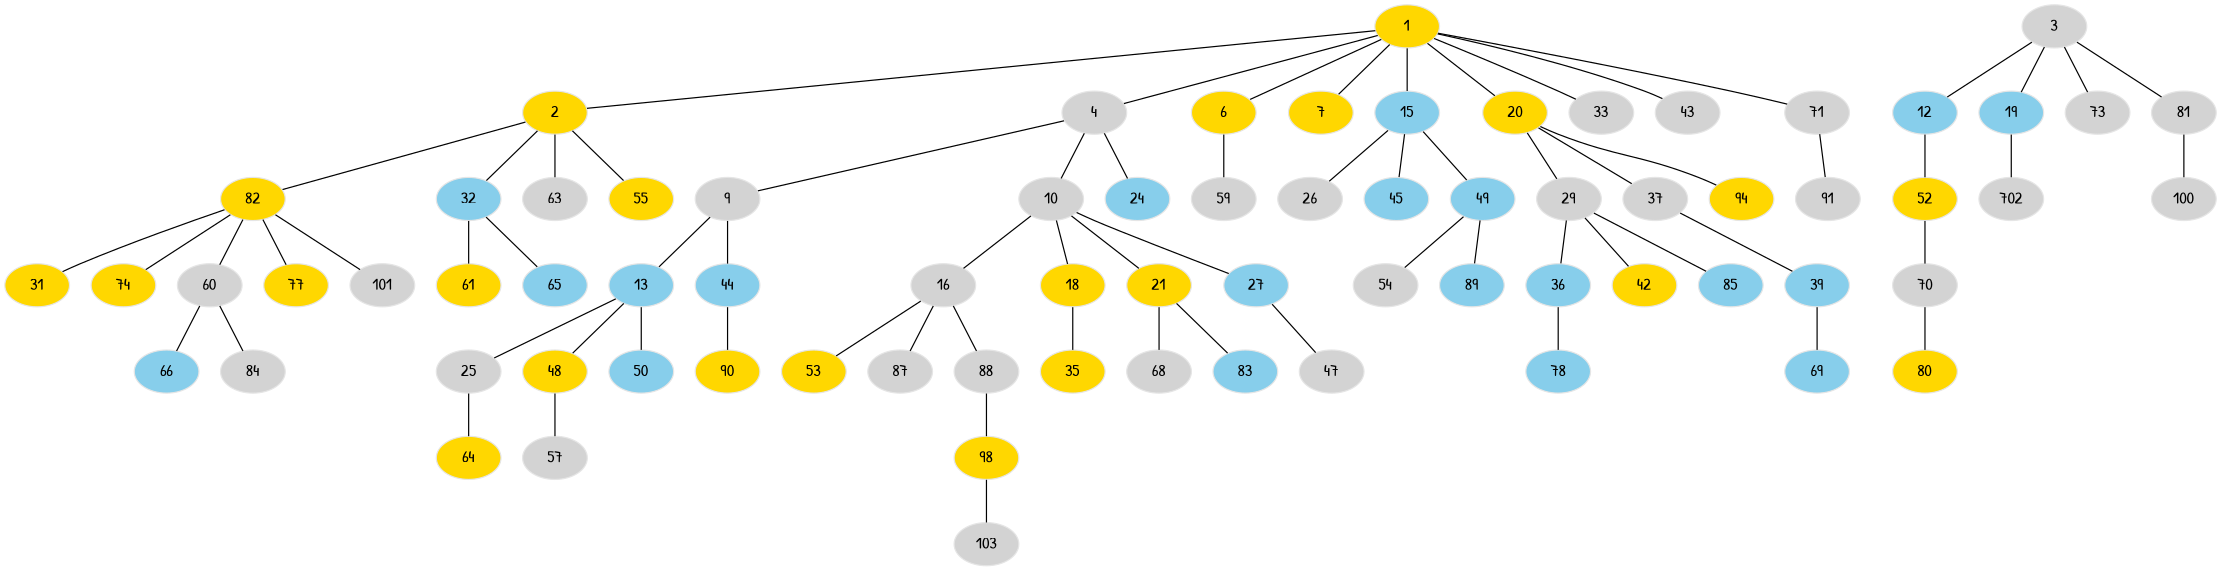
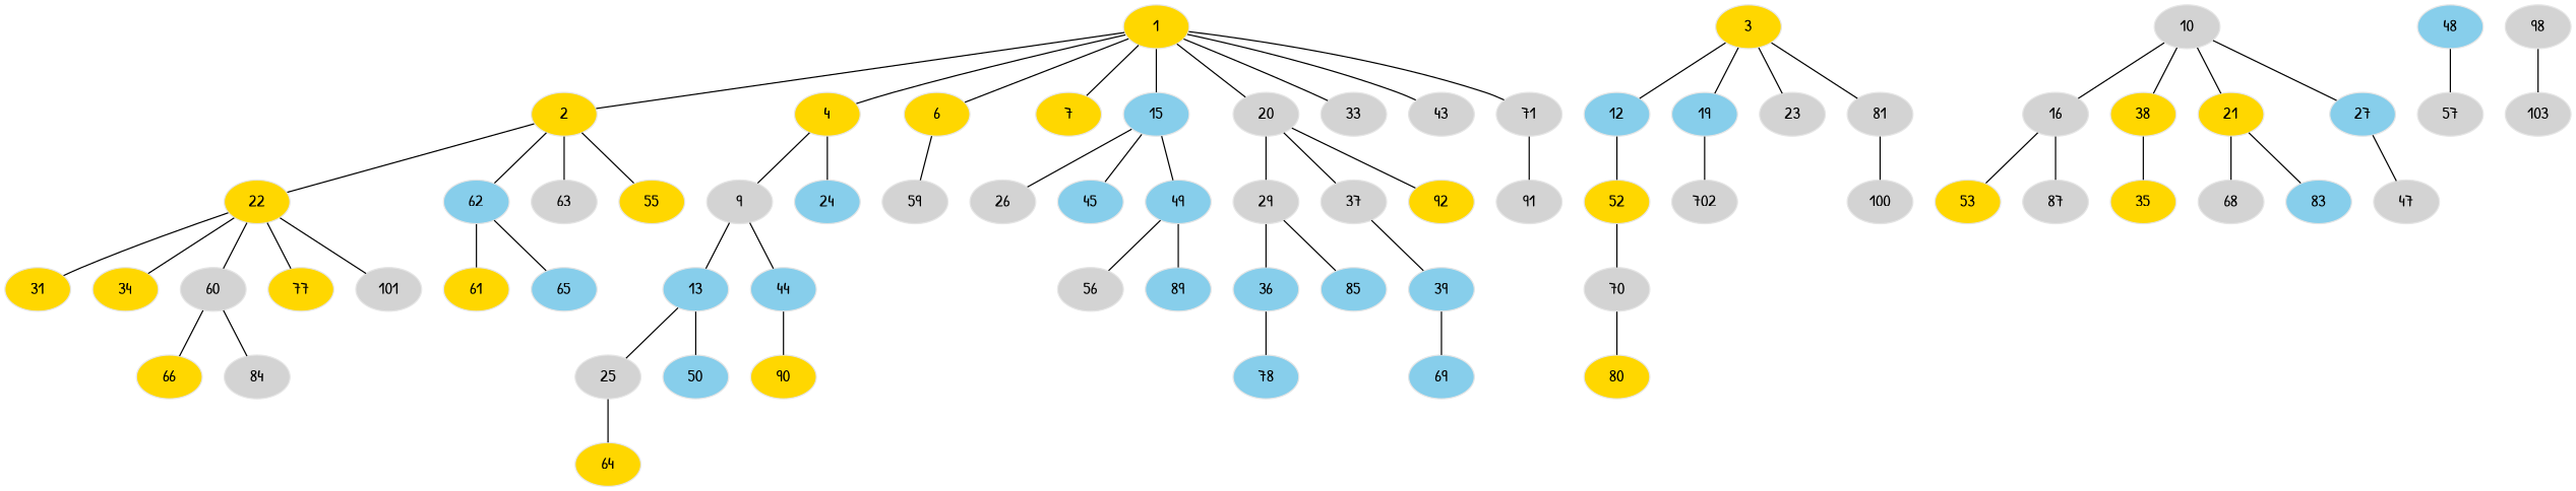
  graph {
    fontname="Patrick Hand"
    node [color=gray90 fillcolor=lightgrey fontname="Patrick Hand" style=filled]
    edge [fontname="Patrick Hand"]
    1 [fillcolor=gold super="+5"]
    2 [fillcolor=gold super="+8"]
-   4
+   4 [fillcolor=gold]
    6 [fillcolor=gold super="+75"]
    7 [fillcolor=gold]
    15 [fillcolor=skyblue super="+38"]
-   20 [fillcolor=gold super="+28"]
+   20 [super="+28"]
    33
    43 [super="+92"]
    71 [super="+79"]
-   22 [fillcolor=gold super="+40" label=82]
-   32 [fillcolor=skyblue]
+   22 [fillcolor=gold super="+40"]
+   32 [fillcolor=skyblue label=62]
    63
    n14 [fillcolor=gold label=55]
-   3 [super="+11"]
+   3 [fillcolor=gold super="+11"]
    12 [fillcolor=skyblue super="+104"]
    19 [fillcolor=skyblue super="+99"]
-   23 [super="+51" label=73]
+   23 [super="+51"]
    81
    9 [super="+46"]
    10 [super="+17"]
    24 [fillcolor=skyblue super="+67"]
    59 [super="+90"]
    26
    45 [fillcolor=skyblue]
    49 [fillcolor=skyblue super="+55"]
    29 [super="+30"]
    37 [super="+93"]
-   94 [fillcolor=gold]
+   94 [fillcolor=gold label=92]
    91
    31 [fillcolor=gold]
-   34 [fillcolor=gold label=74]
+   34 [fillcolor=gold]
    60 [super="+73"]
    77 [fillcolor=gold]
    101
    61 [fillcolor=gold]
    65 [fillcolor=skyblue]
    52 [fillcolor=gold super="+62"]
    n39 [label=702]
    100
    13 [fillcolor=skyblue super="+14"]
    44 [fillcolor=skyblue]
    16 [super="+76"]
-   18 [fillcolor=gold]
+   18 [fillcolor=gold label=38]
    21 [fillcolor=gold super="+41"]
    27 [fillcolor=skyblue]
    25
-   48 [fillcolor=gold]
+   48 [fillcolor=skyblue]
    50 [fillcolor=skyblue super="+96"]
    n50 [fillcolor=gold label=90]
    53 [fillcolor=gold]
    87
-   88
    35 [fillcolor=gold super="+106"]
    68
    83 [fillcolor=skyblue super="+86"]
    47 [super="+105"]
    70 [super="+82"]
    64 [fillcolor=gold]
    57
-   54 [super="+72"]
+   54 [super="+72" label=56]
    89 [fillcolor=skyblue]
-   98 [fillcolor=gold]
+   98
    36 [fillcolor=skyblue super="+58"]
-   42 [fillcolor=gold]
    85 [fillcolor=skyblue]
    39 [fillcolor=skyblue super="+56"]
-   66 [fillcolor=skyblue]
+   66 [fillcolor=gold]
    84
    78 [fillcolor=skyblue]
    69 [fillcolor=skyblue]
    80 [fillcolor=gold]
    103
    1 -- 2
    1 -- 4
    1 -- 6
    1 -- 7
    1 -- 15
    1 -- 20
    1 -- 33
    1 -- 43
    1 -- 71
    2 -- 22
    2 -- 32
    2 -- 63
    2 -- n14
    4 -- 9
-   4 -- 10
    4 -- 24
    6 -- 59
    15 -- 26
    15 -- 45
    15 -- 49
    20 -- 29
    20 -- 37
    20 -- 94
    71 -- 91
    22 -- 31
    22 -- 34
    22 -- 60
    22 -- 77
    22 -- 101
    32 -- 61
    32 -- 65
    3 -- 12
    3 -- 19
    3 -- 23
    3 -- 81
    12 -- 52
    19 -- n39
    81 -- 100
    9 -- 13
    9 -- 44
    10 -- 16
    10 -- 18
    10 -- 21
    10 -- 27
    49 -- 54
    49 -- 89
    29 -- 36
-   29 -- 42
    29 -- 85
    37 -- 39
    60 -- 66
    60 -- 84
    52 -- 70
    13 -- 25
-   13 -- 48
    13 -- 50
    44 -- n50
    16 -- 53
    16 -- 87
-   16 -- 88
    18 -- 35
    21 -- 68
    21 -- 83
    27 -- 47
    25 -- 64
    48 -- 57
-   88 -- 98
    70 -- 80
    98 -- 103
    36 -- 78
    39 -- 69
  }
